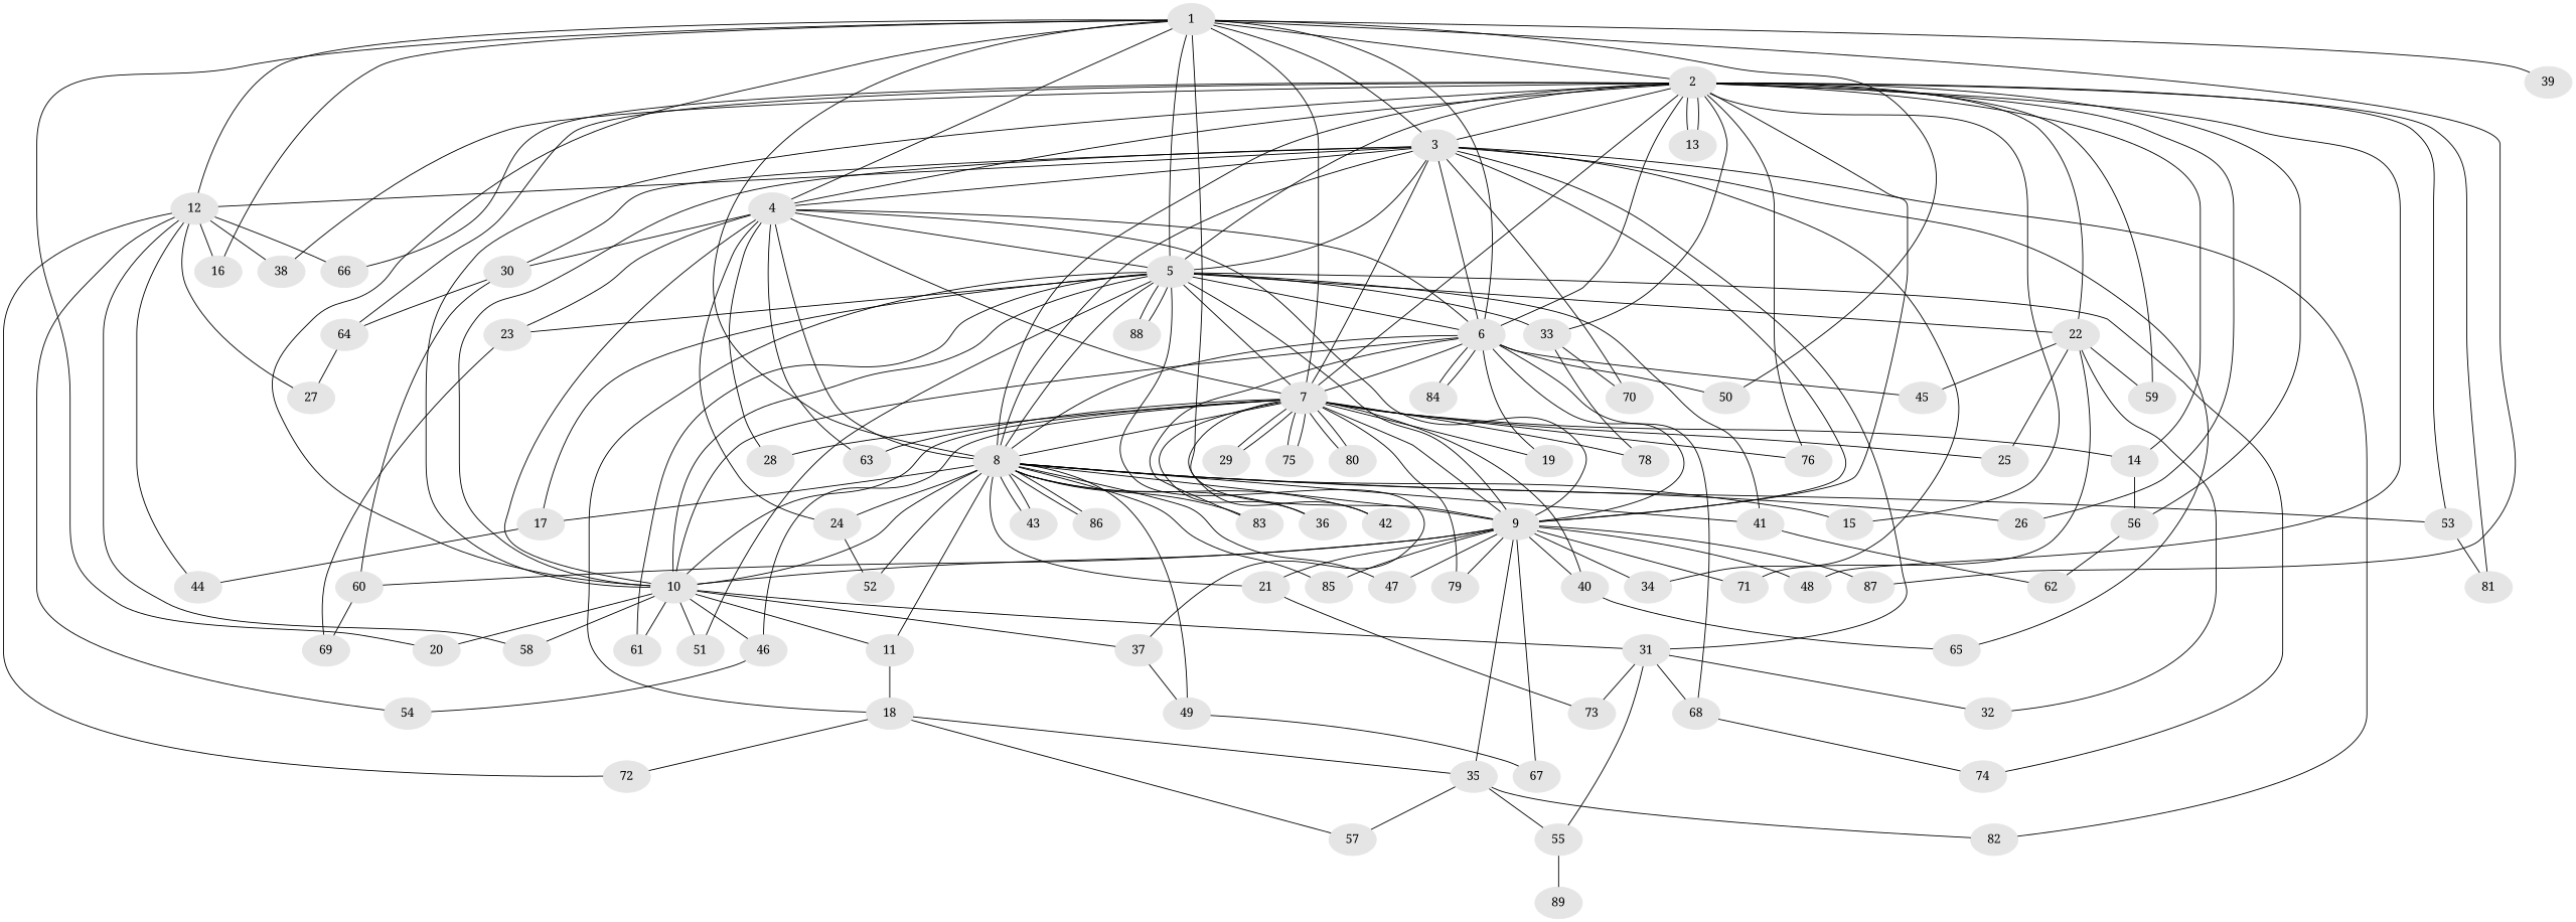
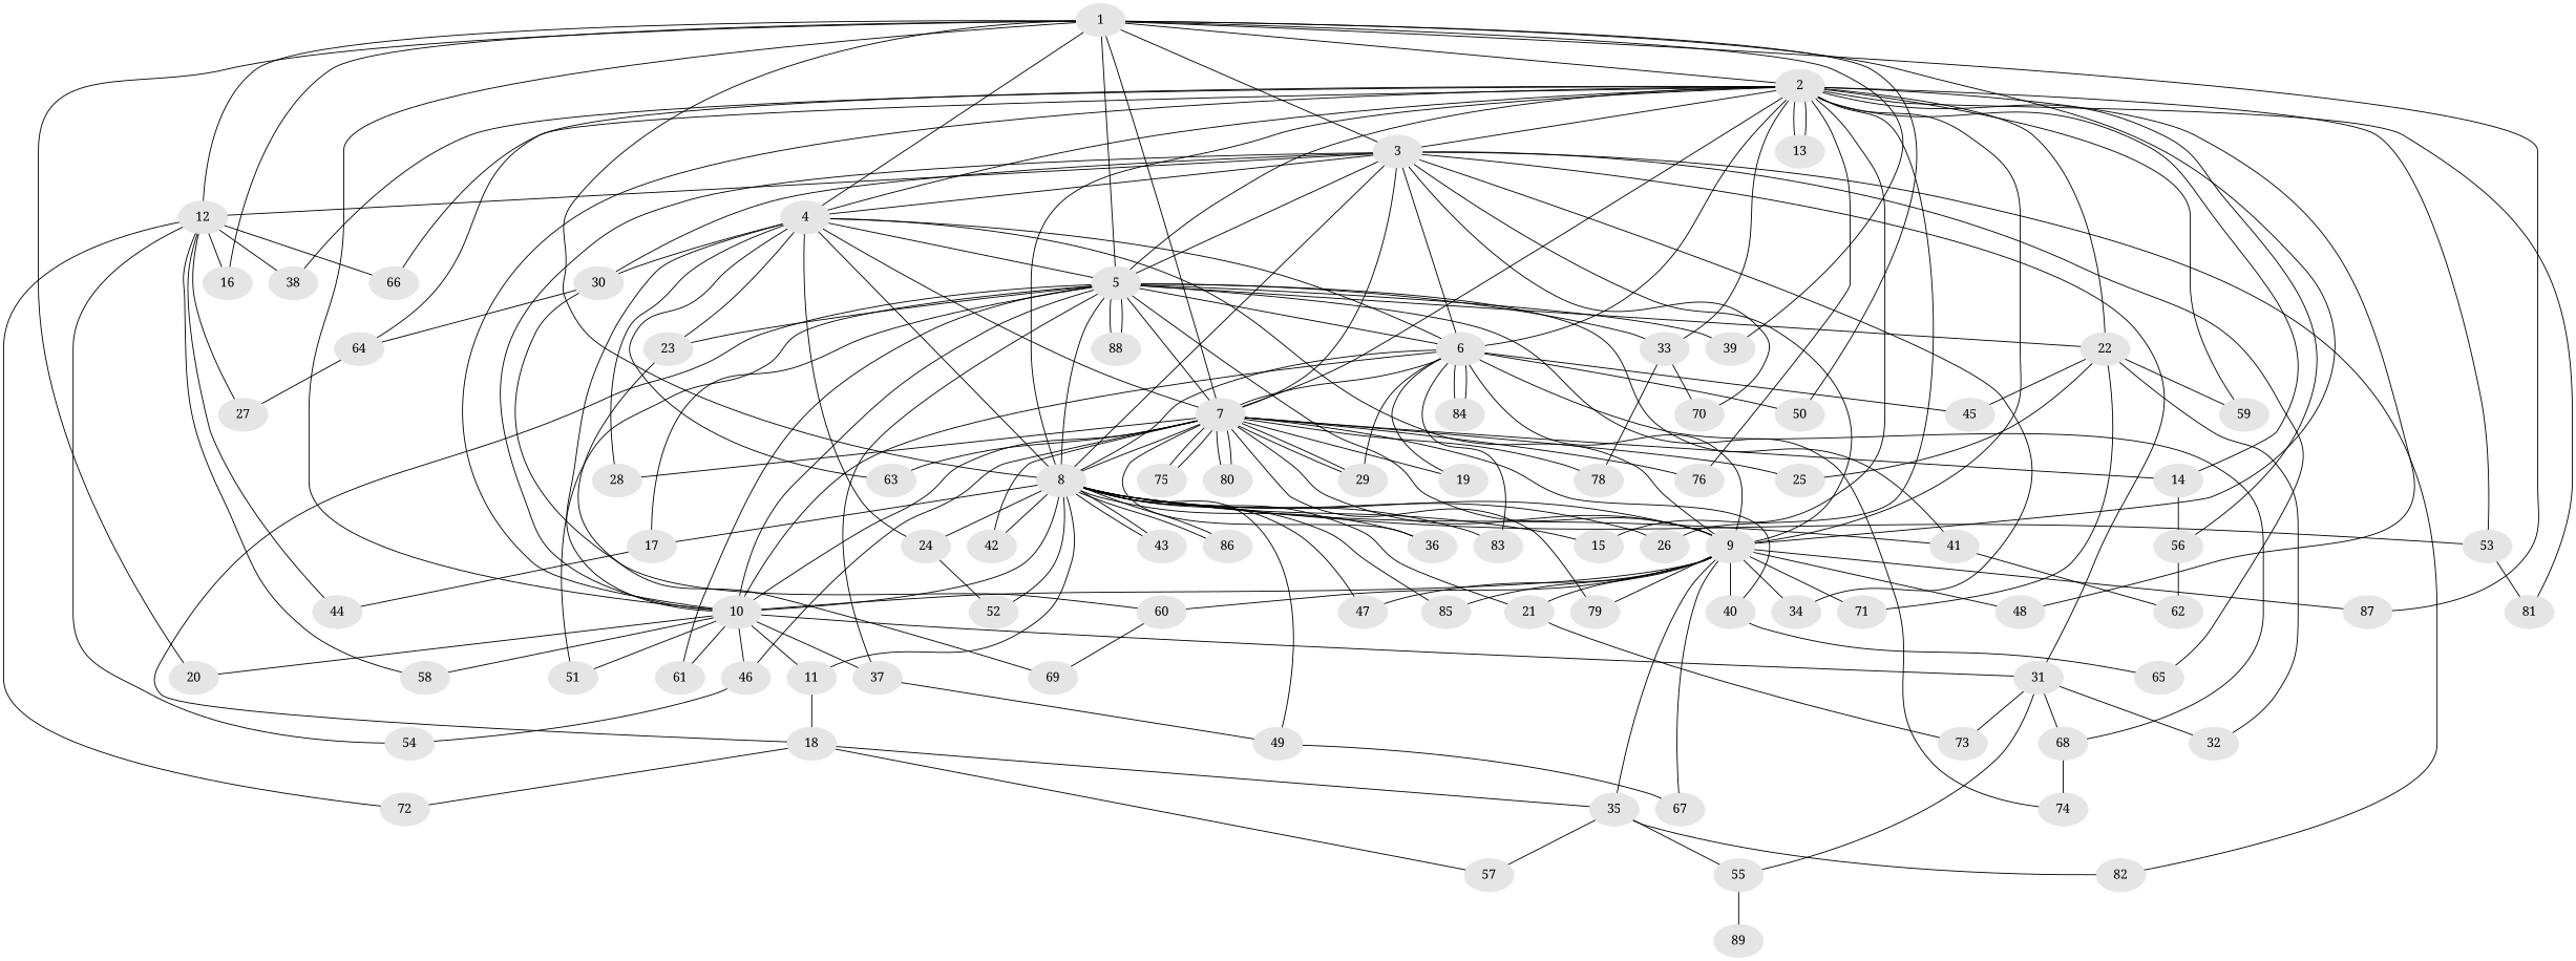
  graph {
    fontname="Noto Serif"
    node [color=gray90 fontname="Noto Serif" style=filled]
    edge [fontname="Noto Serif"]
    1
    2
    3
    4
    5
    6
    7
    8
    9
    10
    12
    16
    20
    39
    50
    87
    13
    14
    15
    22
    26
    33
    38
    48
    53
    56
    59
    64
    66
    76
    81
    30
    31
    34
    65
    70
    82
    23
    24
    28
    63
    17
    18
    37
    41
    51
    61
    74
    88
    19
    45
    68
    83
    84
    25
    29
    36
    40
    42
    46
    75
    78
    79
    80
    11
    21
    43
    47
    49
    52
    85
    86
    35
    60
    67
    71
    58
    27
    44
    54
    72
    32
    62
    73
    55
    69
    57
    89
    1 -- 2
    1 -- 3
    1 -- 4
    1 -- 5
-   1 -- 6
+   29 -- 6
    1 -- 7
    1 -- 8
    1 -- 9
    1 -- 10
    1 -- 12
    1 -- 16
    1 -- 20
    1 -- 39
    1 -- 50
    1 -- 87
    2 -- 3
    2 -- 4
    2 -- 5
    2 -- 6
    2 -- 7
    2 -- 8
    2 -- 9
    2 -- 10
    2 -- 13
    2 -- 13
    2 -- 14
    2 -- 15
    2 -- 22
    2 -- 26
    2 -- 33
    2 -- 38
    2 -- 48
    2 -- 53
    2 -- 56
    2 -- 59
    2 -- 64
    2 -- 66
    2 -- 76
    2 -- 81
    3 -- 4
    3 -- 5
    3 -- 6
    3 -- 7
    3 -- 8
    3 -- 9
    3 -- 10
    3 -- 12
    3 -- 30
    3 -- 31
    3 -- 34
    3 -- 65
    3 -- 70
    3 -- 82
    4 -- 5
    4 -- 6
    4 -- 7
    4 -- 8
    4 -- 9
    4 -- 10
    4 -- 30
    4 -- 23
    4 -- 24
    4 -- 28
    4 -- 63
    5 -- 6
    5 -- 7
    5 -- 8
    5 -- 9
    5 -- 10
+   5 -- 39
    5 -- 22
    5 -- 33
    5 -- 23
    5 -- 17
    5 -- 18
    5 -- 37
    5 -- 41
    5 -- 51
    5 -- 61
    5 -- 74
    5 -- 88
    5 -- 88
    6 -- 7
    6 -- 8
    6 -- 9
    6 -- 10
    6 -- 50
    6 -- 19
    6 -- 45
    6 -- 68
    6 -- 83
    6 -- 84
    6 -- 84
    7 -- 8
    7 -- 9
    7 -- 10
    7 -- 14
    7 -- 76
    7 -- 28
    7 -- 63
    7 -- 19
    7 -- 25
    7 -- 29
    7 -- 29
    7 -- 36
    7 -- 40
    7 -- 42
    7 -- 46
    7 -- 75
    7 -- 75
    7 -- 78
    7 -- 79
    7 -- 80
    7 -- 80
    8 -- 9
    8 -- 10
    8 -- 15
    8 -- 26
    8 -- 53
    8 -- 24
    8 -- 17
    8 -- 41
    8 -- 83
    8 -- 36
    8 -- 42
    8 -- 11
    8 -- 21
    8 -- 43
    8 -- 43
    8 -- 47
    8 -- 49
    8 -- 52
    8 -- 85
    8 -- 86
    8 -- 86
    9 -- 10
    9 -- 87
    9 -- 48
    9 -- 34
    9 -- 40
    9 -- 79
    9 -- 21
    9 -- 47
    9 -- 85
    9 -- 35
    9 -- 60
    9 -- 67
    9 -- 71
    10 -- 20
    10 -- 31
    10 -- 37
    10 -- 51
    10 -- 61
    10 -- 46
    10 -- 11
    10 -- 58
    12 -- 16
    12 -- 38
    12 -- 66
    12 -- 58
    12 -- 27
    12 -- 44
    12 -- 54
    12 -- 72
    14 -- 56
    22 -- 59
    22 -- 45
    22 -- 25
    22 -- 71
    22 -- 32
    33 -- 70
    33 -- 78
    53 -- 81
    56 -- 62
    64 -- 27
    30 -- 64
    30 -- 60
    31 -- 68
    31 -- 32
    31 -- 73
    31 -- 55
    23 -- 69
    24 -- 52
    17 -- 44
    18 -- 35
    18 -- 72
    18 -- 57
    37 -- 49
    41 -- 62
    68 -- 74
    40 -- 65
    46 -- 54
    11 -- 18
    21 -- 73
    49 -- 67
    35 -- 82
    35 -- 55
    35 -- 57
    60 -- 69
    55 -- 89
  }
